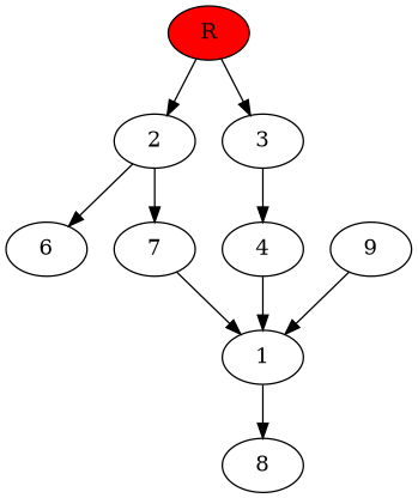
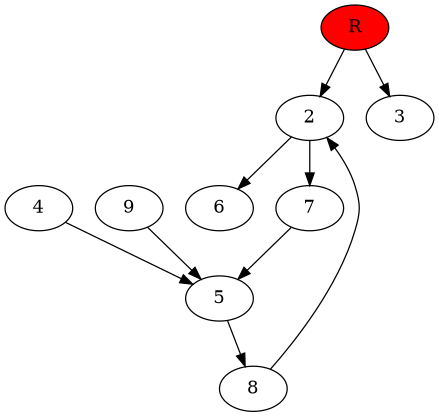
  digraph {
    2
    6
    7
-   5 [label=1]
+   5
    3
    4
    8
    9
    R [fillcolor="#ff0000" style=filled]
    2 -> 6
    2 -> 7
    7 -> 5
    5 -> 8
-   3 -> 4
    4 -> 5
+   8 -> 2
    9 -> 5
    R -> 2
    R -> 3
  }
